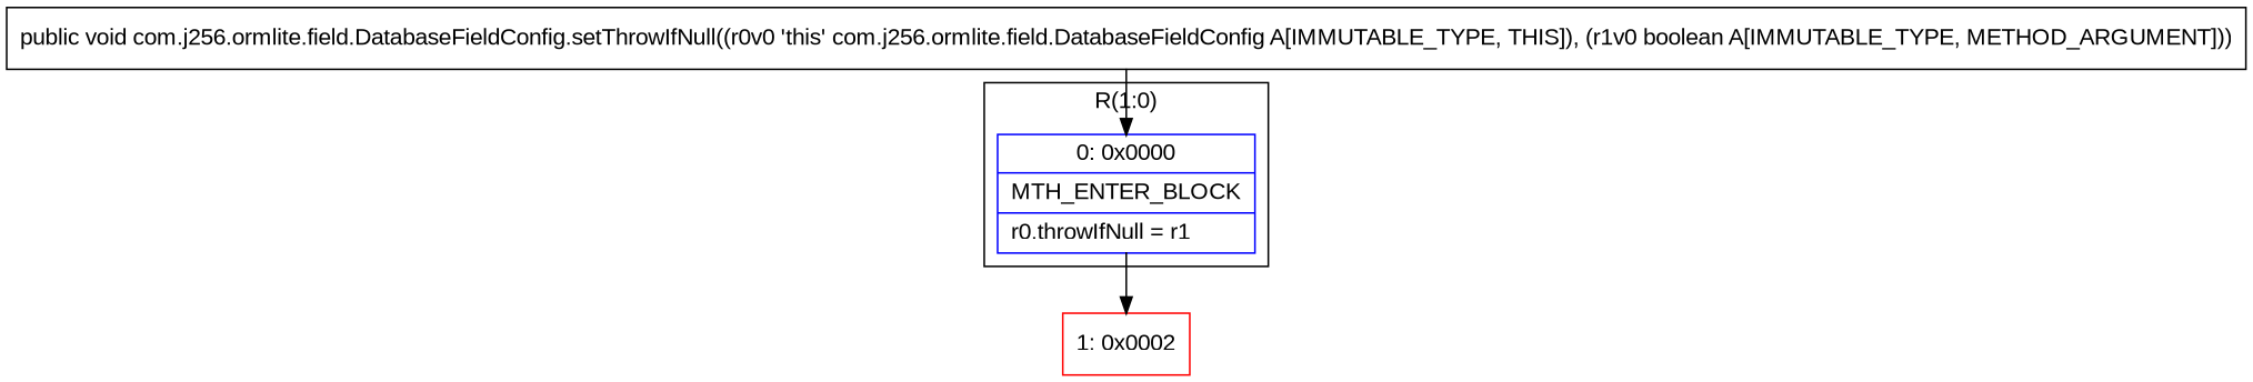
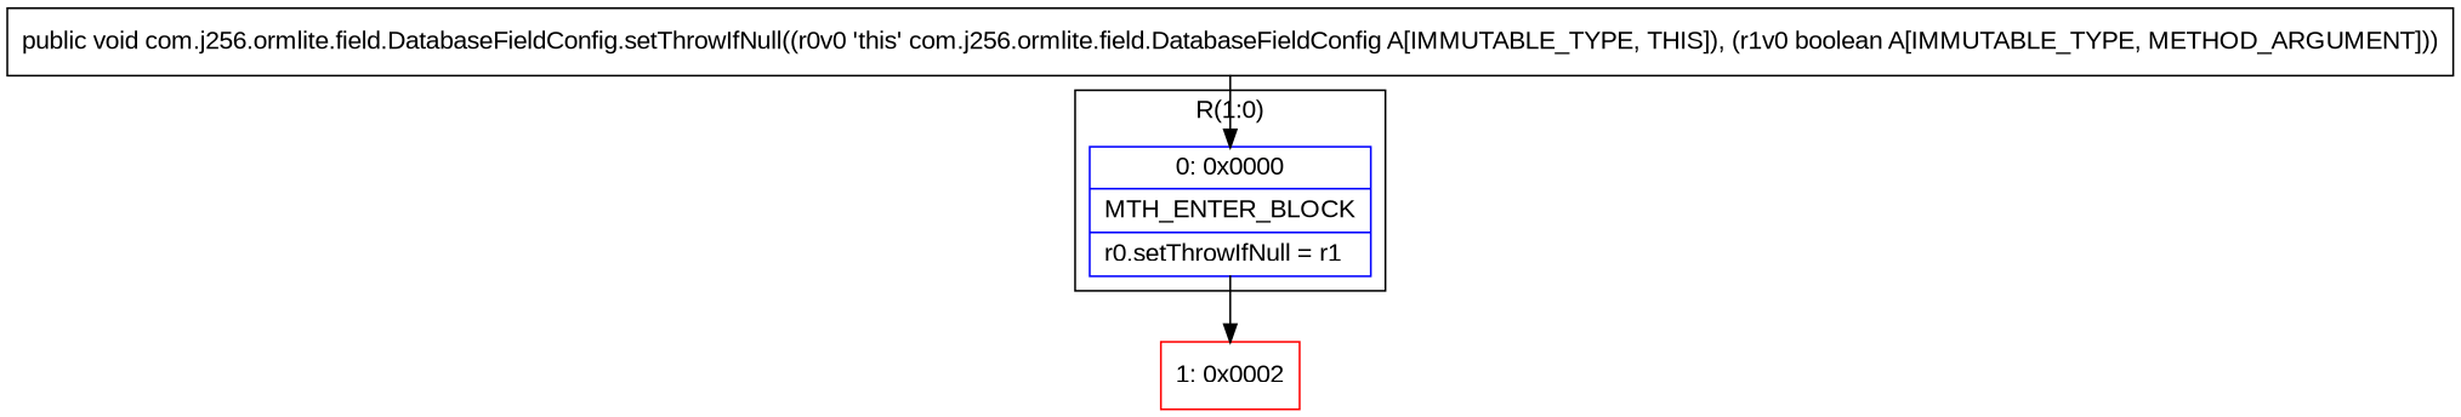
  digraph {
    fontname="Liberation Sans"
    node [shape=record fontname="Liberation Sans"]
    edge [fontname="Liberation Sans"]
-   n1 [color=blue label="{0\:\ 0x0000|MTH_ENTER_BLOCK\l|r0.throwIfNull = r1\l}"]
+   n1 [color=blue label="{0\:\ 0x0000|MTH_ENTER_BLOCK\l|r0.setThrowIfNull = r1\l}"]
    n2 [color=red label="{1\:\ 0x0002}"]
    n3 [label="{public void com.j256.ormlite.field.DatabaseFieldConfig.setThrowIfNull((r0v0 'this' com.j256.ormlite.field.DatabaseFieldConfig A[IMMUTABLE_TYPE, THIS]), (r1v0 boolean A[IMMUTABLE_TYPE, METHOD_ARGUMENT])) }"]
    subgraph cluster_1 {
      label="R(1:0)"
      n1
    }
    n1 -> n2
    n3 -> n1
  }
